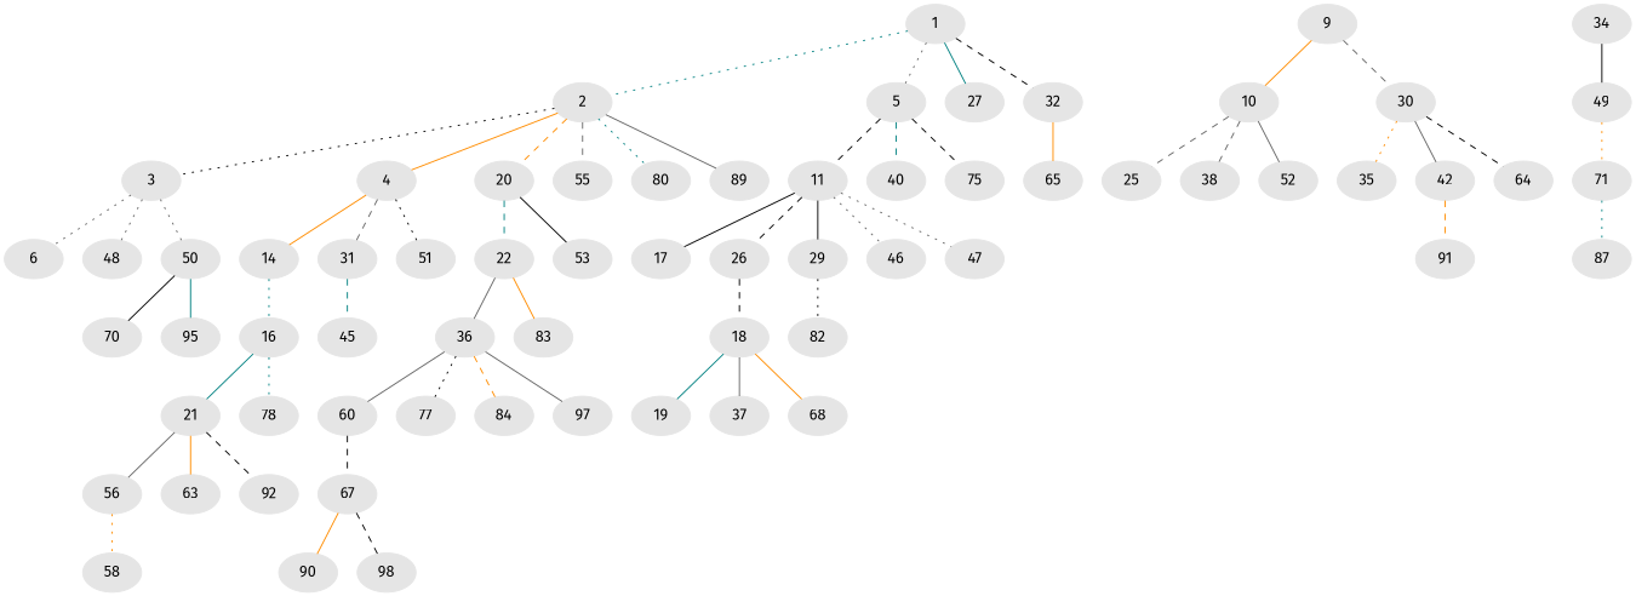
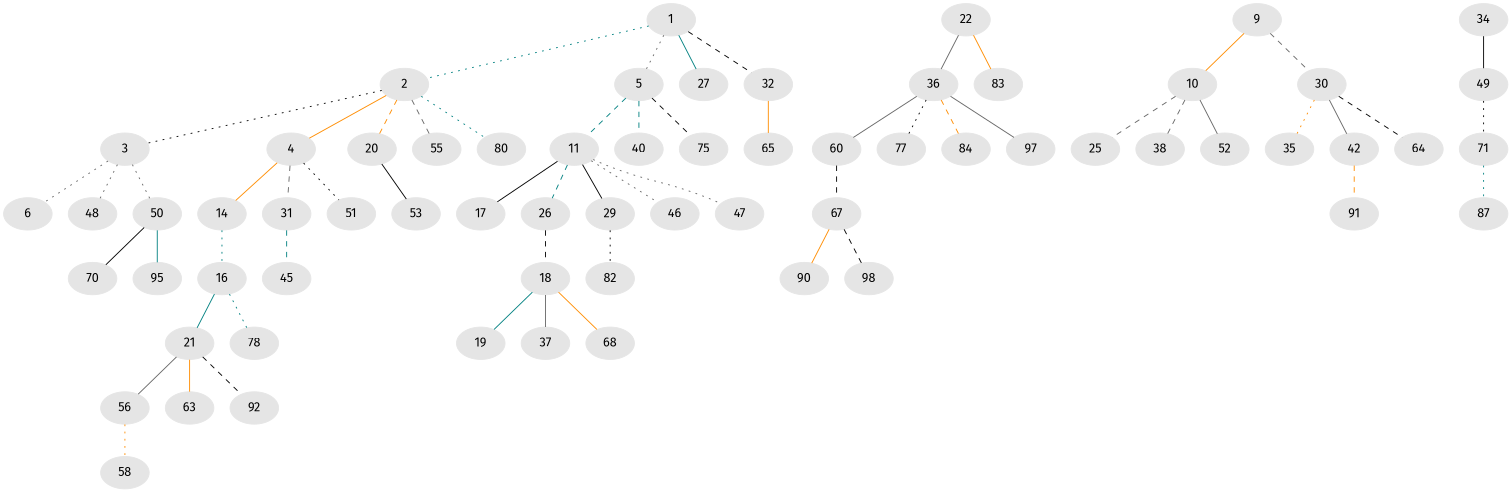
  graph {
    fontname="Fira Sans"
    node [color=gray90 fontname="Fira Sans" style=filled]
    edge [color=gray40 fontname="Fira Sans" style=solid]
    1 [super="+13"]
    2 [super="+44"]
    5 [super="+7"]
    n4 [label=27]
    32 [super="+88"]
    3 [super="+8"]
    4 [super="+85"]
    20 [super="+23"]
    55
    80
-   89
    11 [super="+12"]
    40 [super="+79"]
    75
    65
    6
    48 [super="+76"]
    50 [super="+72"]
    14 [super="+41"]
    31 [super="+33"]
    51
    22 [super="+27"]
    53
    70
    95
    16 [super="+61"]
    45 [super="+99"]
    10 [super="+15"]
    9
    30 [super="+39"]
    17
    26
    29 [super="+69"]
    46 [super="+86"]
    47
    25
    38 [super="+57"]
    52
    35 [super="+81"]
    42 [super="+59"]
    64 [super="+94"]
    18 [super="+24"]
    19
    37
    68
    82
    21 [super="+43"]
    78
    56
    63
    92
    36 [super="+66"]
    83
    58
    49 [super="+100"]
    34
    60
    77
    84 [super="+96"]
    97
    91
    71 [super="+74"]
    67 [super="+73"]
    87 [super="+93"]
    90
    98
    1 -- 2 [color=teal style=dotted]
    1 -- 5 [style=dotted]
    1 -- n4 [color=teal]
    1 -- 32 [color=black style=dashed]
    2 -- 3 [color=black style=dotted]
    2 -- 4 [color=darkorange]
    2 -- 20 [color=darkorange style=dashed]
    2 -- 55 [style=dashed]
    2 -- 80 [color=teal style=dotted]
-   2 -- 89
-   5 -- 11 [color=black style=dashed]
+   5 -- 11 [color=teal style=dashed]
    5 -- 40 [color=teal style=dashed]
    5 -- 75 [color=black style=dashed]
    32 -- 65 [color=darkorange]
    3 -- 6 [style=dotted]
    3 -- 48 [style=dotted]
    3 -- 50 [style=dotted]
    4 -- 14 [color=darkorange]
    4 -- 31 [style=dashed]
    4 -- 51 [color=black style=dotted]
-   20 -- 22 [color=teal style=dashed]
    20 -- 53 [color=black]
    11 -- 17 [color=black]
-   11 -- 26 [color=black style=dashed]
+   11 -- 26 [color=teal style=dashed]
    11 -- 29 [color=black]
    11 -- 46 [style=dotted]
    11 -- 47 [style=dotted]
    50 -- 70 [color=black]
    50 -- 95 [color=teal]
    14 -- 16 [color=teal style=dotted]
    31 -- 45 [color=teal style=dashed]
    22 -- 36
    22 -- 83 [color=darkorange]
    16 -- 21 [color=teal]
    16 -- 78 [color=teal style=dotted]
    10 -- 25 [style=dashed]
    10 -- 38 [style=dashed]
    10 -- 52
    9 -- 10 [color=darkorange]
    9 -- 30 [style=dashed]
    30 -- 35 [color=darkorange style=dotted]
    30 -- 42
    30 -- 64 [color=black style=dashed]
    26 -- 18 [color=black style=dashed]
    29 -- 82 [color=black style=dotted]
    42 -- 91 [color=darkorange style=dashed]
    18 -- 19 [color=teal]
    18 -- 37
    18 -- 68 [color=darkorange]
    21 -- 56
    21 -- 63 [color=darkorange]
    21 -- 92 [color=black style=dashed]
    56 -- 58 [color=darkorange style=dotted]
    36 -- 60
    36 -- 77 [color=black style=dotted]
    36 -- 84 [color=darkorange style=dashed]
    36 -- 97
-   49 -- 71 [color=darkorange style=dotted]
+   49 -- 71 [color=black style=dotted]
    34 -- 49 [color=black]
    60 -- 67 [color=black style=dashed]
    71 -- 87 [color=teal style=dotted]
    67 -- 90 [color=darkorange]
    67 -- 98 [color=black style=dashed]
  }
